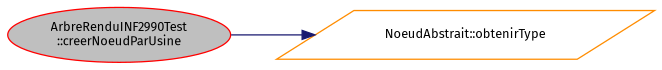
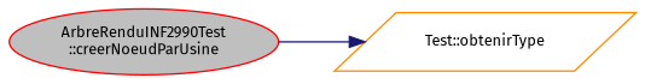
  digraph {
    rankdir=LR
    fontname="Fira Sans"
    node [fontname="Fira Sans" fontsize=10 style=filled]
    n1 [color=red fillcolor=grey75 fontcolor=black height=0.2 label="ArbreRenduINF2990Test\l::creerNoeudParUsine" shape=ellipse width=0.4]
-   n2 [color=darkorange fillcolor=white height=0.2 label="NoeudAbstrait::obtenirType" shape=parallelogram width=0.4]
+   n2 [color=darkorange fillcolor=white height=0.2 label="Test::obtenirType" shape=parallelogram width=0.4]
    n1 -> n2 [color=midnightblue fontname="Fira Sans" fontsize=10 labelfontname=Helvetica labelfontsize=10 style=solid]
  }
